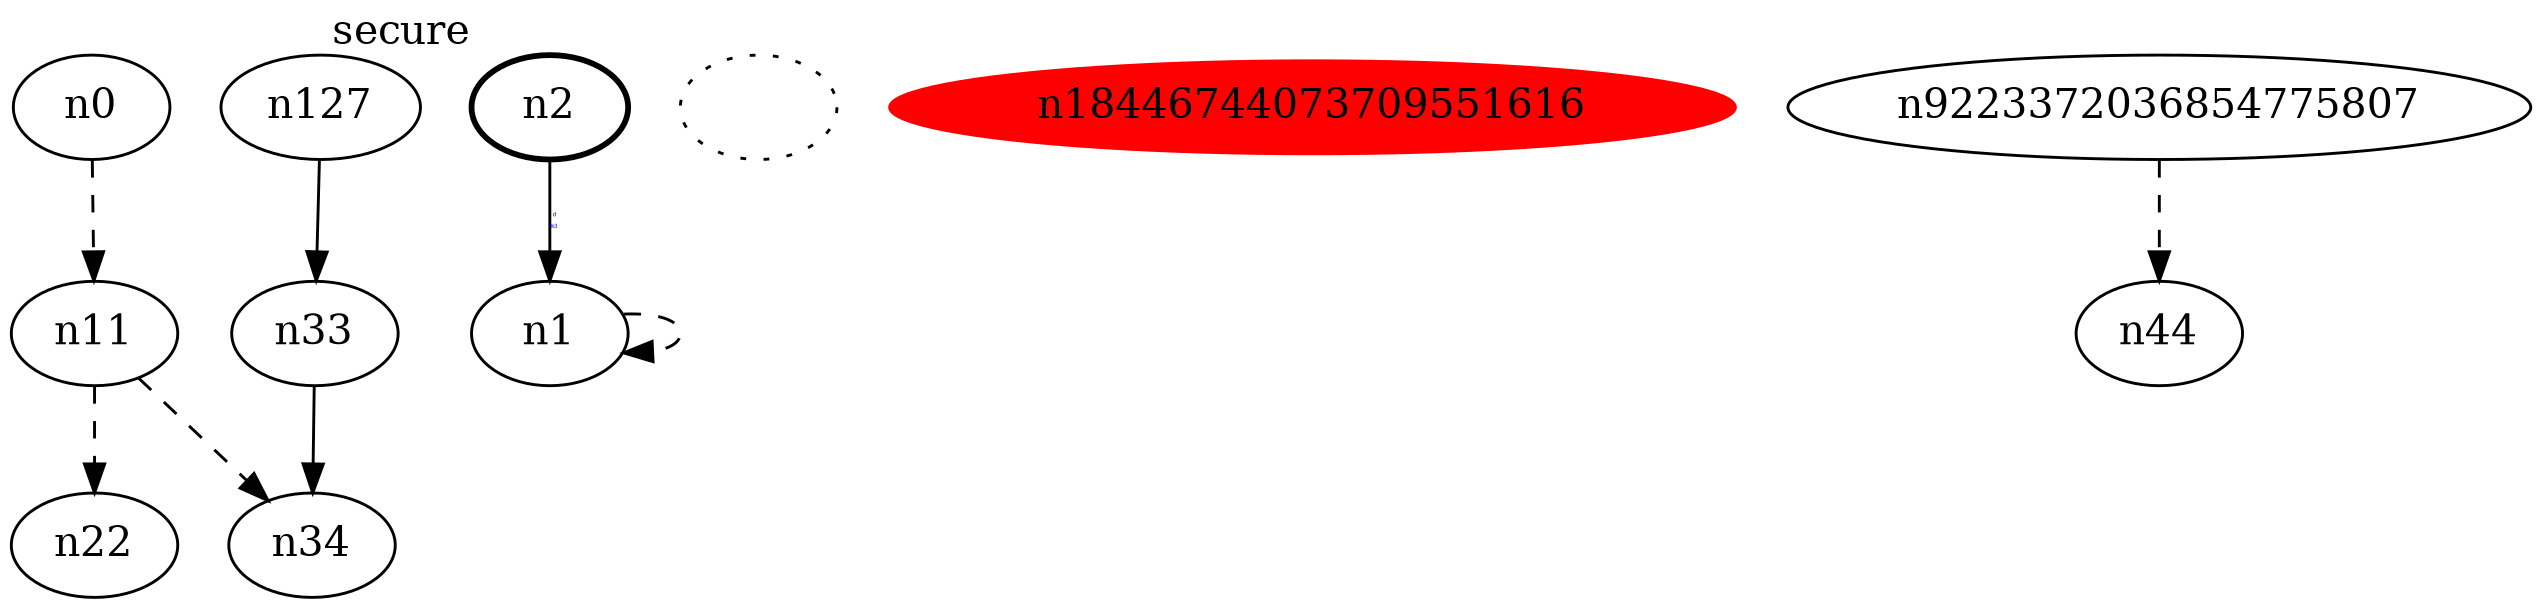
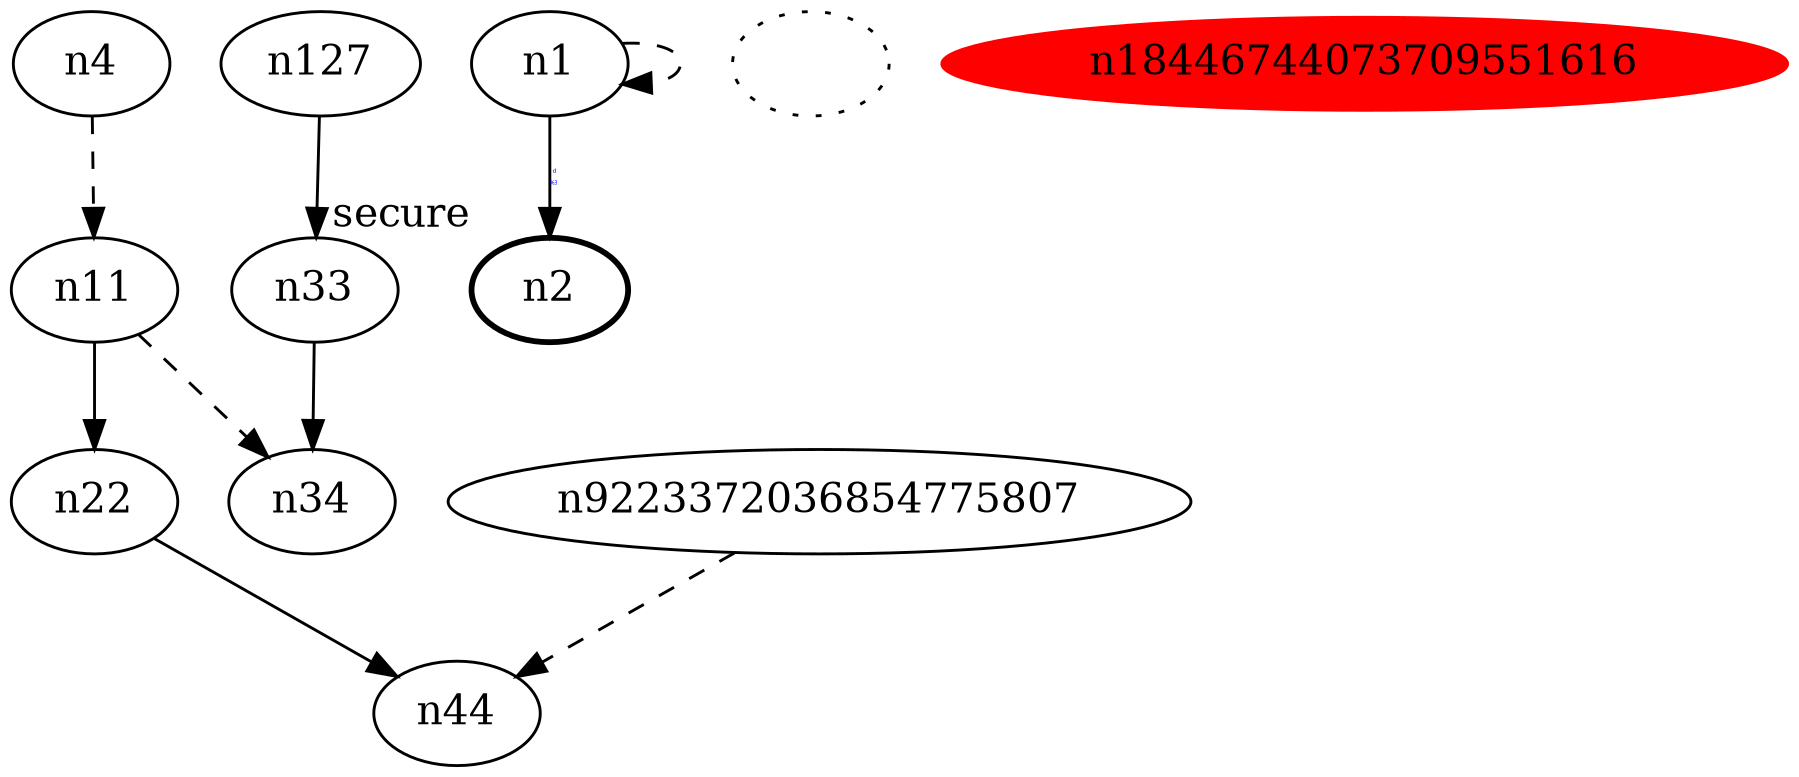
  digraph {
    fontcolor=blue
    rankdir=TB
-   n0
+   n0 [label=n4]
    n11
    n1
    n2 [style=bold xlabel=secure]
    "󠁓" [fillcolor="#9223372036854775809" style=dotted]
    n18446744073709551616 [color=red height=-1 style=filled width=-21708]
    n22
    n34
    n44
    n9223372036854775807
    n127
    n33
    n0 -> n11 [style=dashed]
-   n11 -> n22 [style=dashed]
+   n11 -> n22
    n11 -> n34 [style=dashed]
    n1 -> n1 [style=dashed]
-   n2 -> n1 [fontcolor=blue fontname="comic sans" fontsize=2 label="d\n\l\G"]
+   n1 -> n2 [fontcolor=blue fontname="comic sans" fontsize=2 label="d\n\l\G"]
+   n22 -> n44
    n9223372036854775807 -> n44 [style=dashed]
    n127 -> n33
    n33 -> n34
  }
